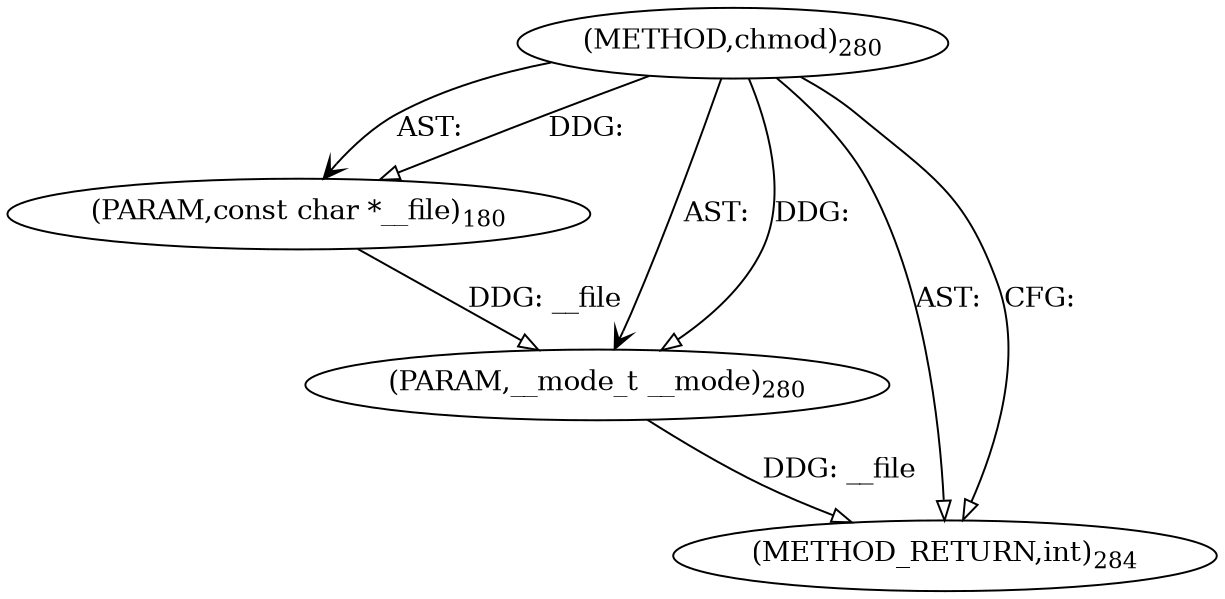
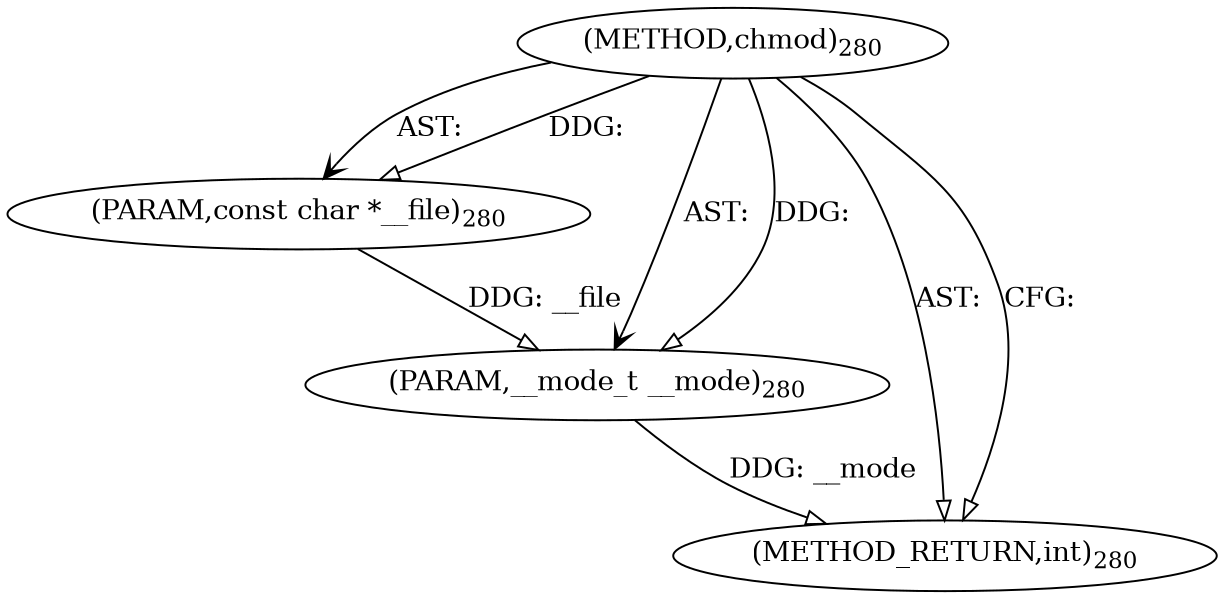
  digraph {
    edge [arrowhead=onormal]
    n1 [label=<(METHOD,chmod)<SUB>280</SUB>>]
-   n2 [label=<(PARAM,const char *__file)<SUB>180</SUB>>]
+   n2 [label=<(PARAM,const char *__file)<SUB>280</SUB>>]
    n3 [label=<(PARAM,__mode_t __mode)<SUB>280</SUB>>]
-   n4 [label=<(METHOD_RETURN,int)<SUB>284</SUB>>]
+   n4 [label=<(METHOD_RETURN,int)<SUB>280</SUB>>]
    n1 -> n2 [arrowhead=vee label="AST: "]
    n1 -> n2 [label="DDG: "]
    n1 -> n3 [arrowhead=vee label="AST: "]
    n1 -> n3 [label="DDG: "]
    n1 -> n4 [label="AST: "]
    n1 -> n4 [label="CFG: "]
    n2 -> n3 [label="DDG: __file"]
-   n3 -> n4 [label="DDG: __file"]
+   n3 -> n4 [label="DDG: __mode"]
  }
